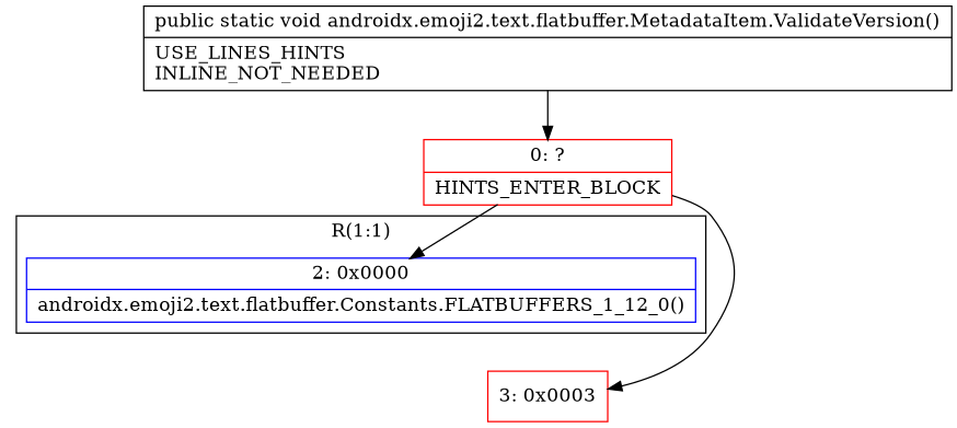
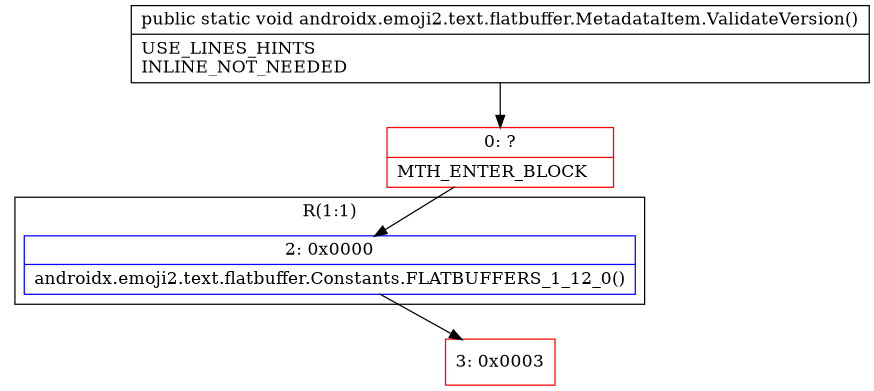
  digraph {
    node [color=red shape=record]
    n1 [color=blue label="{2\:\ 0x0000|androidx.emoji2.text.flatbuffer.Constants.FLATBUFFERS_1_12_0()\l}"]
    n2 [label="{3\:\ 0x0003}"]
-   n3 [label="{0\:\ ?|HINTS_ENTER_BLOCK\l}"]
+   n3 [label="{0\:\ ?|MTH_ENTER_BLOCK\l}"]
    n4 [label="{public static void androidx.emoji2.text.flatbuffer.MetadataItem.ValidateVersion()  | USE_LINES_HINTS\lINLINE_NOT_NEEDED\l}" color=""]
    subgraph cluster_1 {
      label="R(1:1)"
      n1
    }
-   n3 -> n2
+   n1 -> n2
    n3 -> n1
    n4 -> n3
  }
